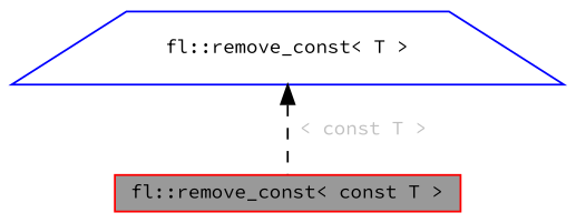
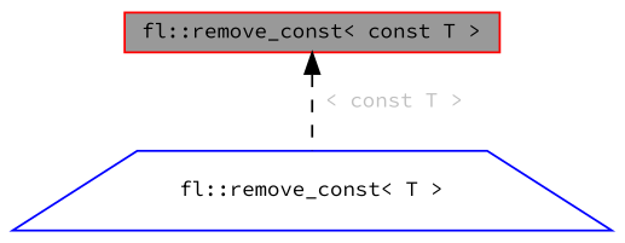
  digraph {
    fontname="Source Code Pro"
    node [fontname="Source Code Pro" fontsize=10 style=filled]
    n1 [color=red fillcolor=grey60 fontcolor=black height=0.2 label="fl::remove_const\< const T \>" shape=box width=0.4]
    n2 [color=blue fillcolor=white height=0.2 label="fl::remove_const\< T \>" shape=trapezium width=0.4]
-   n2 -> n1 [color=black dir=back fontcolor=grey fontname="Source Code Pro" fontsize=10 label=" \< const T \>" labelfontname=Helvetica labelfontsize=10 style=dashed]
+   n1 -> n2 [color=black dir=back fontcolor=grey fontname="Source Code Pro" fontsize=10 label=" \< const T \>" labelfontname=Helvetica labelfontsize=10 style=dashed]
  }
